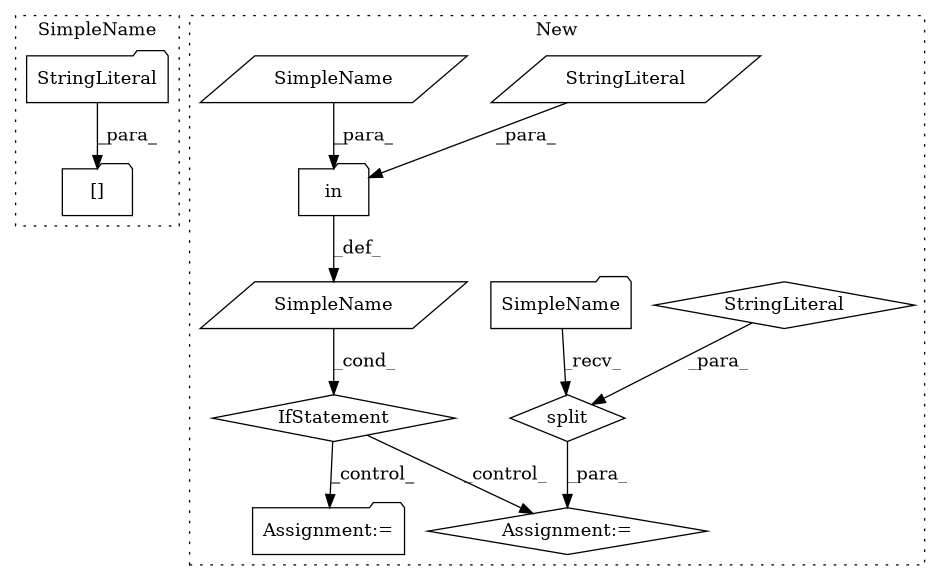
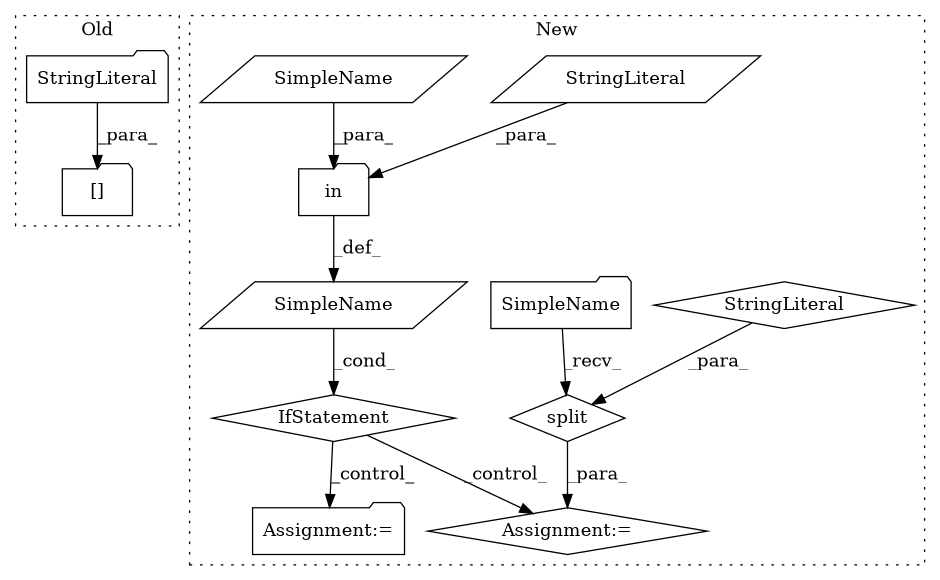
  digraph {
    node [a=45 l=11 s=4690 shape=folder]
    n1 [a=2 l="5,1" label="[]" s="3901,3917"]
    n2 [label=StringLiteral s=3906]
    n3 [a=32 l="6,1" label=split s="4764,4773" shape=diamond]
    n4 [a=7 l=1 label="Assignment:=" s=4748 shape=diamond]
    n5 [l=3 label=StringLiteral s=4770 shape=diamond]
    n6 [a=42 label=SimpleName shape=parallelogram l="" s=""]
    n7 [a=25 l="26,2" label=IfStatement s="4664,4701" shape=diamond]
    n8 [a=7 l=1 label="Assignment:=" s=4883]
    n9 [a=105 label=in]
    n10 [l=3 label=StringLiteral shape=parallelogram]
    n11 [a=42 l=4 label=SimpleName s=4759]
    n12 [a=42 l=4 label=SimpleName s=4697 shape=parallelogram]
    subgraph cluster_1 {
-     label=SimpleName
+     label=Old
      style=dotted
      n1
      n2
    }
    subgraph cluster_2 {
      label=New
      style=dotted
      n3
      n4
      n5
      n6
      n7
      n8
      n9
      n10
      n11
      n12
    }
    n2 -> n1 [label=_para_]
    n3 -> n4 [label=_para_]
    n5 -> n3 [label=_para_]
    n6 -> n7 [label=_cond_]
    n7 -> n4 [label=_control_]
    n7 -> n8 [label=_control_]
    n9 -> n6 [label=_def_]
    n10 -> n9 [label=_para_]
    n11 -> n3 [label=_recv_]
    n12 -> n9 [label=_para_]
  }
